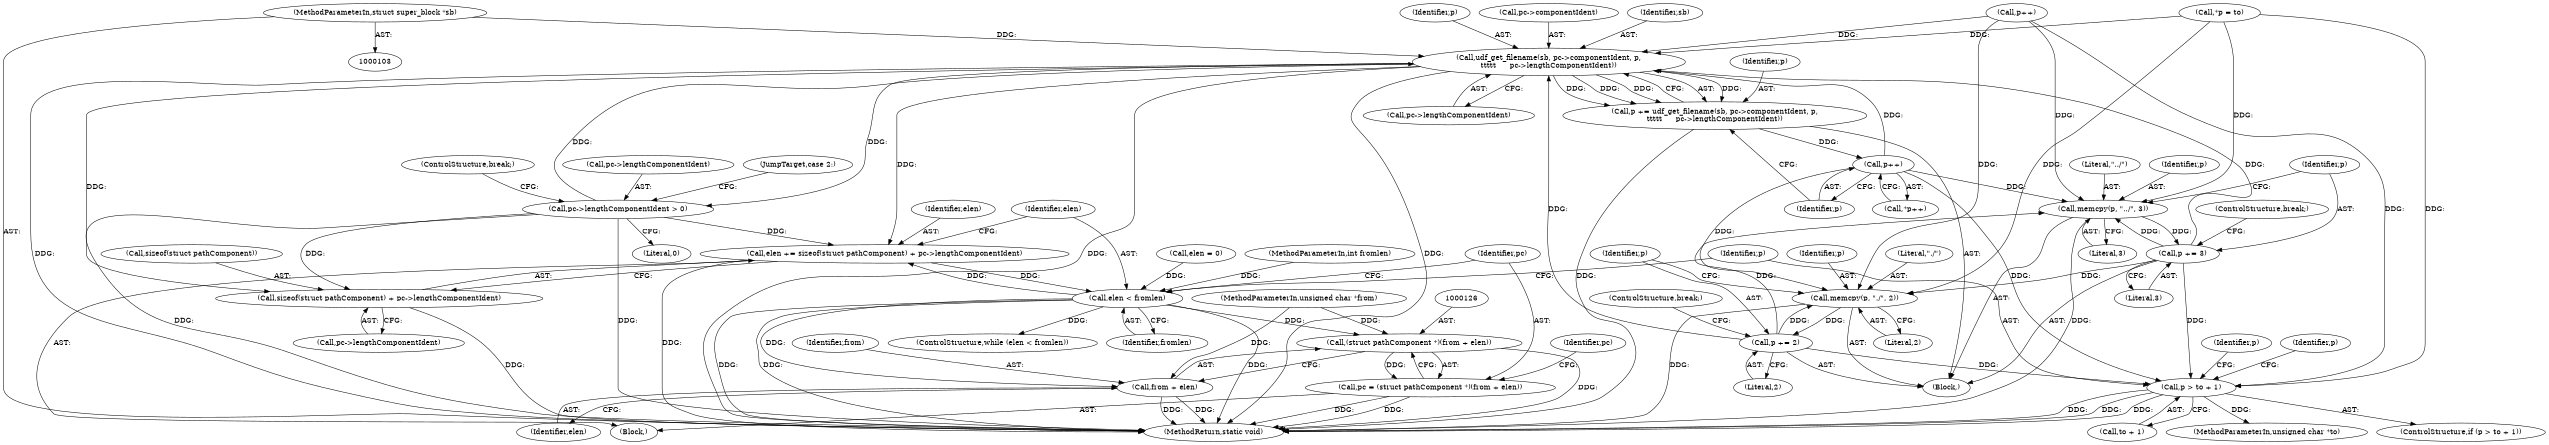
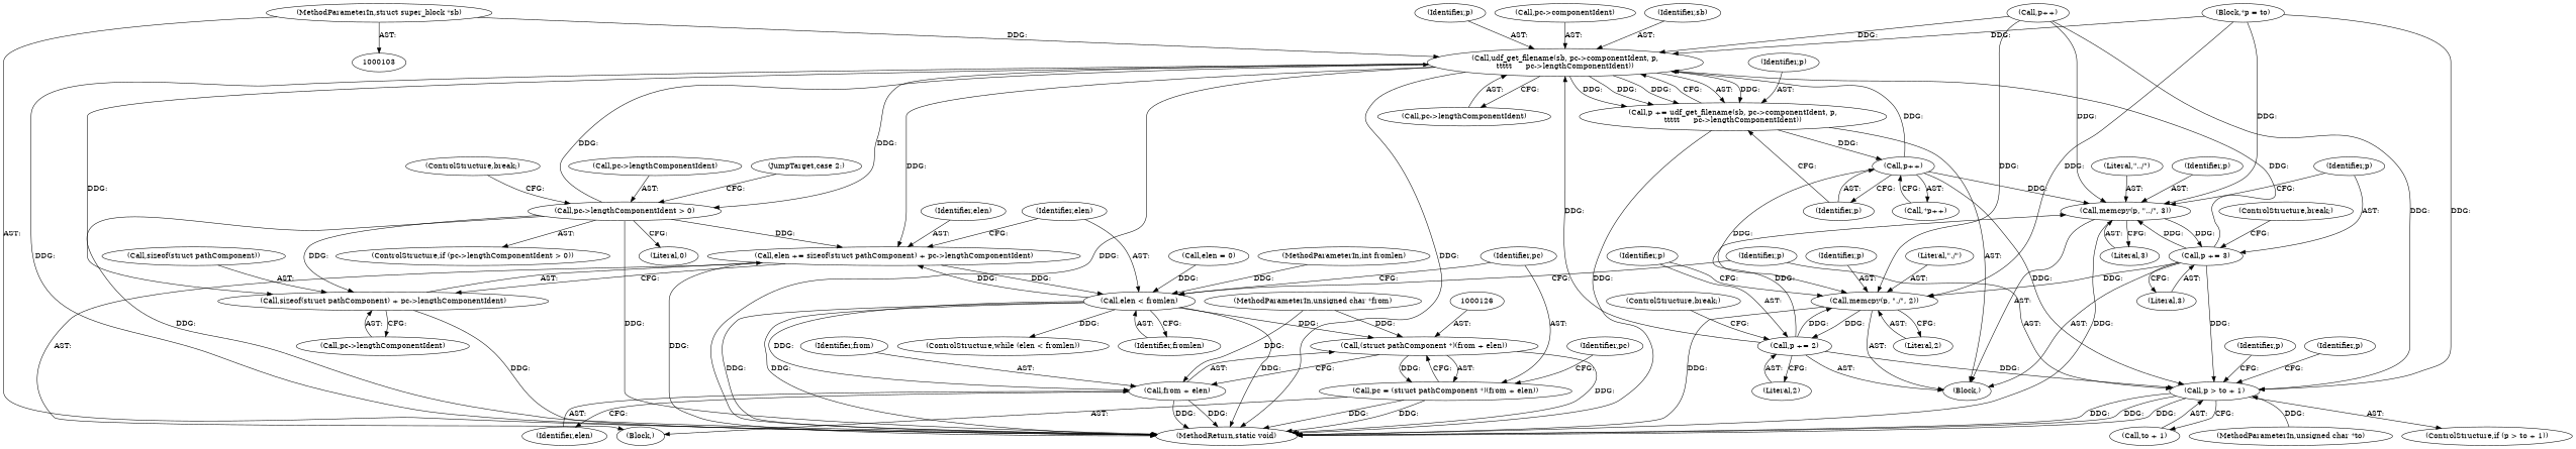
  digraph {
    n1 [label="(MethodParameterIn,struct super_block *sb)"]
    n2 [label="(Call,udf_get_filename(sb, pc->componentIdent, p,\n\t\t\t\t\t      pc->lengthComponentIdent))"]
    n3 [label="(MethodReturn,static void)"]
    1000103
    n5 [label="(Call,pc->lengthComponentIdent > 0)"]
    n6 [label="(Call,elen += sizeof(struct pathComponent) + pc->lengthComponentIdent)"]
    n7 [label="(Call,sizeof(struct pathComponent) + pc->lengthComponentIdent)"]
    n8 [label="(Call,p += udf_get_filename(sb, pc->componentIdent, p,\n\t\t\t\t\t      pc->lengthComponentIdent))"]
    n9 [label="(Call,pc->lengthComponentIdent)"]
    n10 [label="(Literal,0)"]
+   n11 [label="(ControlStructure,if (pc->lengthComponentIdent > 0))"]
    n12 [label="(Call,elen < fromlen)"]
    n13 [label="(Block,)"]
    n14 [label="(Call,pc->lengthComponentIdent)"]
    n15 [label="(Call,p++)"]
    n16 [label="(Block,)"]
    n17 [label="(Call,(struct pathComponent *)(from + elen))"]
    n18 [label="(Call,from + elen)"]
    n19 [label="(ControlStructure,while (elen < fromlen))"]
    n20 [label="(Identifier,fromlen)"]
    n21 [label="(Call,pc = (struct pathComponent *)(from + elen))"]
    n22 [label="(Identifier,elen)"]
    n23 [label="(Call,memcpy(p, \"../\", 3))"]
    n24 [label="(Call,memcpy(p, \"./\", 2))"]
    n25 [label="(Call,p > to + 1)"]
    n26 [label="(Identifier,p)"]
    n27 [label="(Call,*p++)"]
    n28 [label="(Call,p += 3)"]
    n29 [label="(Literal,3)"]
    n30 [label="(Call,p += 2)"]
    n31 [label="(Literal,2)"]
    n32 [label="(ControlStructure,if (p > to + 1))"]
    n33 [label="(Call,to + 1)"]
    n34 [label="(Literal,3)"]
    n35 [label="(Literal,2)"]
    n36 [label="(Identifier,sb)"]
    n37 [label="(Identifier,from)"]
    n38 [label="(JumpTarget,case 2:)"]
    n39 [label="(Identifier,p)"]
    n40 [label="(Identifier,p)"]
    n41 [label="(Call,elen = 0)"]
    n42 [label="(Identifier,p)"]
    n43 [label="(Literal,\"./\")"]
    n44 [label="(Identifier,elen)"]
    n45 [label="(Identifier,elen)"]
    n46 [label="(ControlStructure,break;)"]
    n47 [label="(Literal,\"../\")"]
    n48 [label="(Call,pc->lengthComponentIdent)"]
    n49 [label="(ControlStructure,break;)"]
    n50 [label="(Identifier,p)"]
    n51 [label="(Identifier,pc)"]
    n52 [label="(MethodParameterIn,unsigned char *to)"]
    n53 [label="(Identifier,p)"]
    n54 [label="(Identifier,p)"]
    n55 [label="(MethodParameterIn,int fromlen)"]
    n56 [label="(Call,p++)"]
-   n57 [label="(Call,*p = to)"]
+   n57 [label="(Block,*p = to)"]
    n58 [label="(Identifier,p)"]
    n59 [label="(Call,pc->componentIdent)"]
    n60 [label="(Call,sizeof(struct pathComponent))"]
    n61 [label="(Identifier,pc)"]
    n62 [label="(ControlStructure,break;)"]
    n63 [label="(Identifier,p)"]
    n64 [label="(MethodParameterIn,unsigned char *from)"]
    n65 [label="(Identifier,p)"]
    1000126
    n1 -> n2 [label="DDG: "]
    n1 -> n3 [label="AST: "]
    n1 -> 1000103 [label="AST: "]
    n2 -> n3 [label="DDG: "]
    n2 -> n3 [label="DDG: "]
    n2 -> n3 [label="DDG: "]
    n2 -> n5 [label="DDG: "]
    n2 -> n6 [label="DDG: "]
    n2 -> n7 [label="DDG: "]
    n2 -> n8 [label="AST: "]
    n2 -> n8 [label="DDG: "]
    n2 -> n8 [label="DDG: "]
    n2 -> n8 [label="DDG: "]
    n2 -> n8 [label="DDG: "]
    n2 -> n9 [label="CFG: "]
    n5 -> n2 [label="DDG: "]
    n5 -> n3 [label="DDG: "]
    n5 -> n3 [label="DDG: "]
    n5 -> n6 [label="DDG: "]
    n5 -> n7 [label="DDG: "]
    n5 -> n10 [label="CFG: "]
+   n5 -> n11 [label="AST: "]
    n6 -> n3 [label="DDG: "]
    n6 -> n7 [label="CFG: "]
    n6 -> n12 [label="DDG: "]
    n6 -> n13 [label="AST: "]
    n7 -> n3 [label="DDG: "]
    n7 -> n6 [label="AST: "]
    n7 -> n14 [label="CFG: "]
    n8 -> n2 [label="CFG: "]
    n8 -> n3 [label="DDG: "]
    n8 -> n15 [label="DDG: "]
    n8 -> n16 [label="AST: "]
    n9 -> n2 [label="AST: "]
    n12 -> n3 [label="DDG: "]
    n12 -> n3 [label="DDG: "]
    n12 -> n3 [label="DDG: "]
    n12 -> n6 [label="DDG: "]
    n12 -> n17 [label="DDG: "]
    n12 -> n18 [label="DDG: "]
    n12 -> n19 [label="DDG: "]
    n12 -> n20 [label="CFG: "]
    n14 -> n7 [label="AST: "]
    n15 -> n2 [label="DDG: "]
    n15 -> n23 [label="DDG: "]
    n15 -> n24 [label="DDG: "]
    n15 -> n25 [label="DDG: "]
    n15 -> n26 [label="CFG: "]
    n15 -> n27 [label="AST: "]
    n17 -> n3 [label="DDG: "]
    n17 -> n18 [label="CFG: "]
    n17 -> n21 [label="AST: "]
    n17 -> n21 [label="DDG: "]
    n18 -> n3 [label="DDG: "]
    n18 -> n3 [label="DDG: "]
    n18 -> n17 [label="AST: "]
    n18 -> n22 [label="CFG: "]
    n20 -> n12 [label="AST: "]
    n21 -> n3 [label="DDG: "]
    n21 -> n3 [label="DDG: "]
    n21 -> n13 [label="AST: "]
    n21 -> n17 [label="CFG: "]
    n22 -> n18 [label="AST: "]
    n23 -> n3 [label="DDG: "]
    n23 -> n16 [label="AST: "]
    n23 -> n28 [label="DDG: "]
    n23 -> n29 [label="CFG: "]
    n24 -> n3 [label="DDG: "]
    n24 -> n16 [label="AST: "]
    n24 -> n30 [label="DDG: "]
    n24 -> n31 [label="CFG: "]
    n25 -> n3 [label="DDG: "]
    n25 -> n3 [label="DDG: "]
    n25 -> n3 [label="DDG: "]
    n25 -> n32 [label="AST: "]
    n25 -> n33 [label="CFG: "]
    n26 -> n8 [label="CFG: "]
    n26 -> n15 [label="AST: "]
    n27 -> n15 [label="CFG: "]
    n28 -> n2 [label="DDG: "]
    n28 -> n16 [label="AST: "]
    n28 -> n23 [label="DDG: "]
    n28 -> n24 [label="DDG: "]
    n28 -> n25 [label="DDG: "]
    n28 -> n34 [label="CFG: "]
    n29 -> n23 [label="AST: "]
    n30 -> n2 [label="DDG: "]
    n30 -> n16 [label="AST: "]
    n30 -> n23 [label="DDG: "]
    n30 -> n24 [label="DDG: "]
    n30 -> n25 [label="DDG: "]
    n30 -> n35 [label="CFG: "]
    n31 -> n24 [label="AST: "]
    n33 -> n25 [label="AST: "]
    n34 -> n28 [label="AST: "]
    n35 -> n30 [label="AST: "]
    n36 -> n2 [label="AST: "]
    n37 -> n18 [label="AST: "]
    n38 -> n5 [label="CFG: "]
    n39 -> n25 [label="CFG: "]
    n40 -> n23 [label="AST: "]
    n41 -> n12 [label="DDG: "]
    n42 -> n25 [label="CFG: "]
    n43 -> n24 [label="AST: "]
    n44 -> n6 [label="CFG: "]
    n44 -> n12 [label="AST: "]
    n45 -> n6 [label="AST: "]
    n46 -> n5 [label="CFG: "]
    n47 -> n23 [label="AST: "]
    n48 -> n5 [label="AST: "]
    n49 -> n28 [label="CFG: "]
    n50 -> n24 [label="AST: "]
    n51 -> n12 [label="CFG: "]
    n51 -> n21 [label="AST: "]
-   n25 -> n52 [label="DDG: "]
+   n52 -> n25 [label="DDG: "]
    n53 -> n23 [label="CFG: "]
    n53 -> n28 [label="AST: "]
    n54 -> n24 [label="CFG: "]
    n54 -> n30 [label="AST: "]
    n55 -> n12 [label="DDG: "]
    n56 -> n2 [label="DDG: "]
    n56 -> n23 [label="DDG: "]
    n56 -> n24 [label="DDG: "]
    n56 -> n25 [label="DDG: "]
    n57 -> n2 [label="DDG: "]
    n57 -> n23 [label="DDG: "]
    n57 -> n24 [label="DDG: "]
    n57 -> n25 [label="DDG: "]
    n58 -> n2 [label="AST: "]
    n59 -> n2 [label="AST: "]
    n60 -> n7 [label="AST: "]
    n61 -> n21 [label="CFG: "]
    n62 -> n30 [label="CFG: "]
    n63 -> n8 [label="AST: "]
    n64 -> n17 [label="DDG: "]
    n64 -> n18 [label="DDG: "]
    n65 -> n12 [label="CFG: "]
    n65 -> n25 [label="AST: "]
    1000126 -> n17 [label="AST: "]
  }
